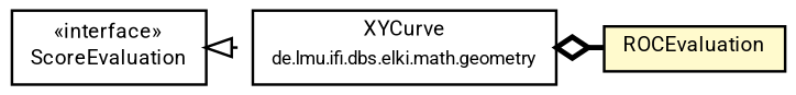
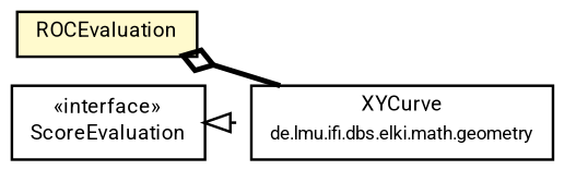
  digraph {
    nodesep=0.15
    rankdir=LR
    ranksep=0.25
    node [fontcolor=black fontname=Roboto fontsize=8 margin=0 shape=plaintext]
    edge [color=black dir=back fontname=Roboto fontsize=7 labelfontname=Roboto labelfontsize=7]
    n1 [height=0 label=<<table title="de.lmu.ifi.dbs.elki.evaluation.scores.ROCEvaluation" border="0" cellborder="1" cellspacing="0" cellpadding="2" bgcolor="lemonChiffon" href="ROCEvaluation.html" target="_parent"> 		<tr><td><table border="0" cellspacing="0" cellpadding="1"> 		<tr><td align="center" balign="center"> <font face="Roboto">ROCEvaluation</font> </td></tr> 		</table></td></tr> 		</table>> width=0]
    n2 [height=0 label=<<table title="de.lmu.ifi.dbs.elki.math.geometry.XYCurve" border="0" cellborder="1" cellspacing="0" cellpadding="2" href="../../math/geometry/XYCurve.html" target="_parent"> 		<tr><td><table border="0" cellspacing="0" cellpadding="1"> 		<tr><td align="center" balign="center"> <font face="Roboto">XYCurve</font> </td></tr> 		<tr><td align="center" balign="center"> <font face="Roboto" point-size="7.0">de.lmu.ifi.dbs.elki.math.geometry</font> </td></tr> 		</table></td></tr> 		</table>> width=0]
    n3 [height=0 label=<<table title="de.lmu.ifi.dbs.elki.evaluation.scores.ScoreEvaluation" border="0" cellborder="1" cellspacing="0" cellpadding="2" href="ScoreEvaluation.html" target="_parent"> 		<tr><td><table border="0" cellspacing="0" cellpadding="1"> 		<tr><td align="center" balign="center"> &#171;interface&#187; </td></tr> 		<tr><td align="center" balign="center"> <font face="Roboto">ScoreEvaluation</font> </td></tr> 		</table></td></tr> 		</table>> width=0]
-   n2 -> n1 [arrowhead=none arrowtail=ediamond style=bold weight=4]
+   n1 -> n2 [arrowhead=none arrowtail=ediamond style=bold weight=4]
    n3 -> n2 [arrowtail=empty style=dotted weight=9]
  }
